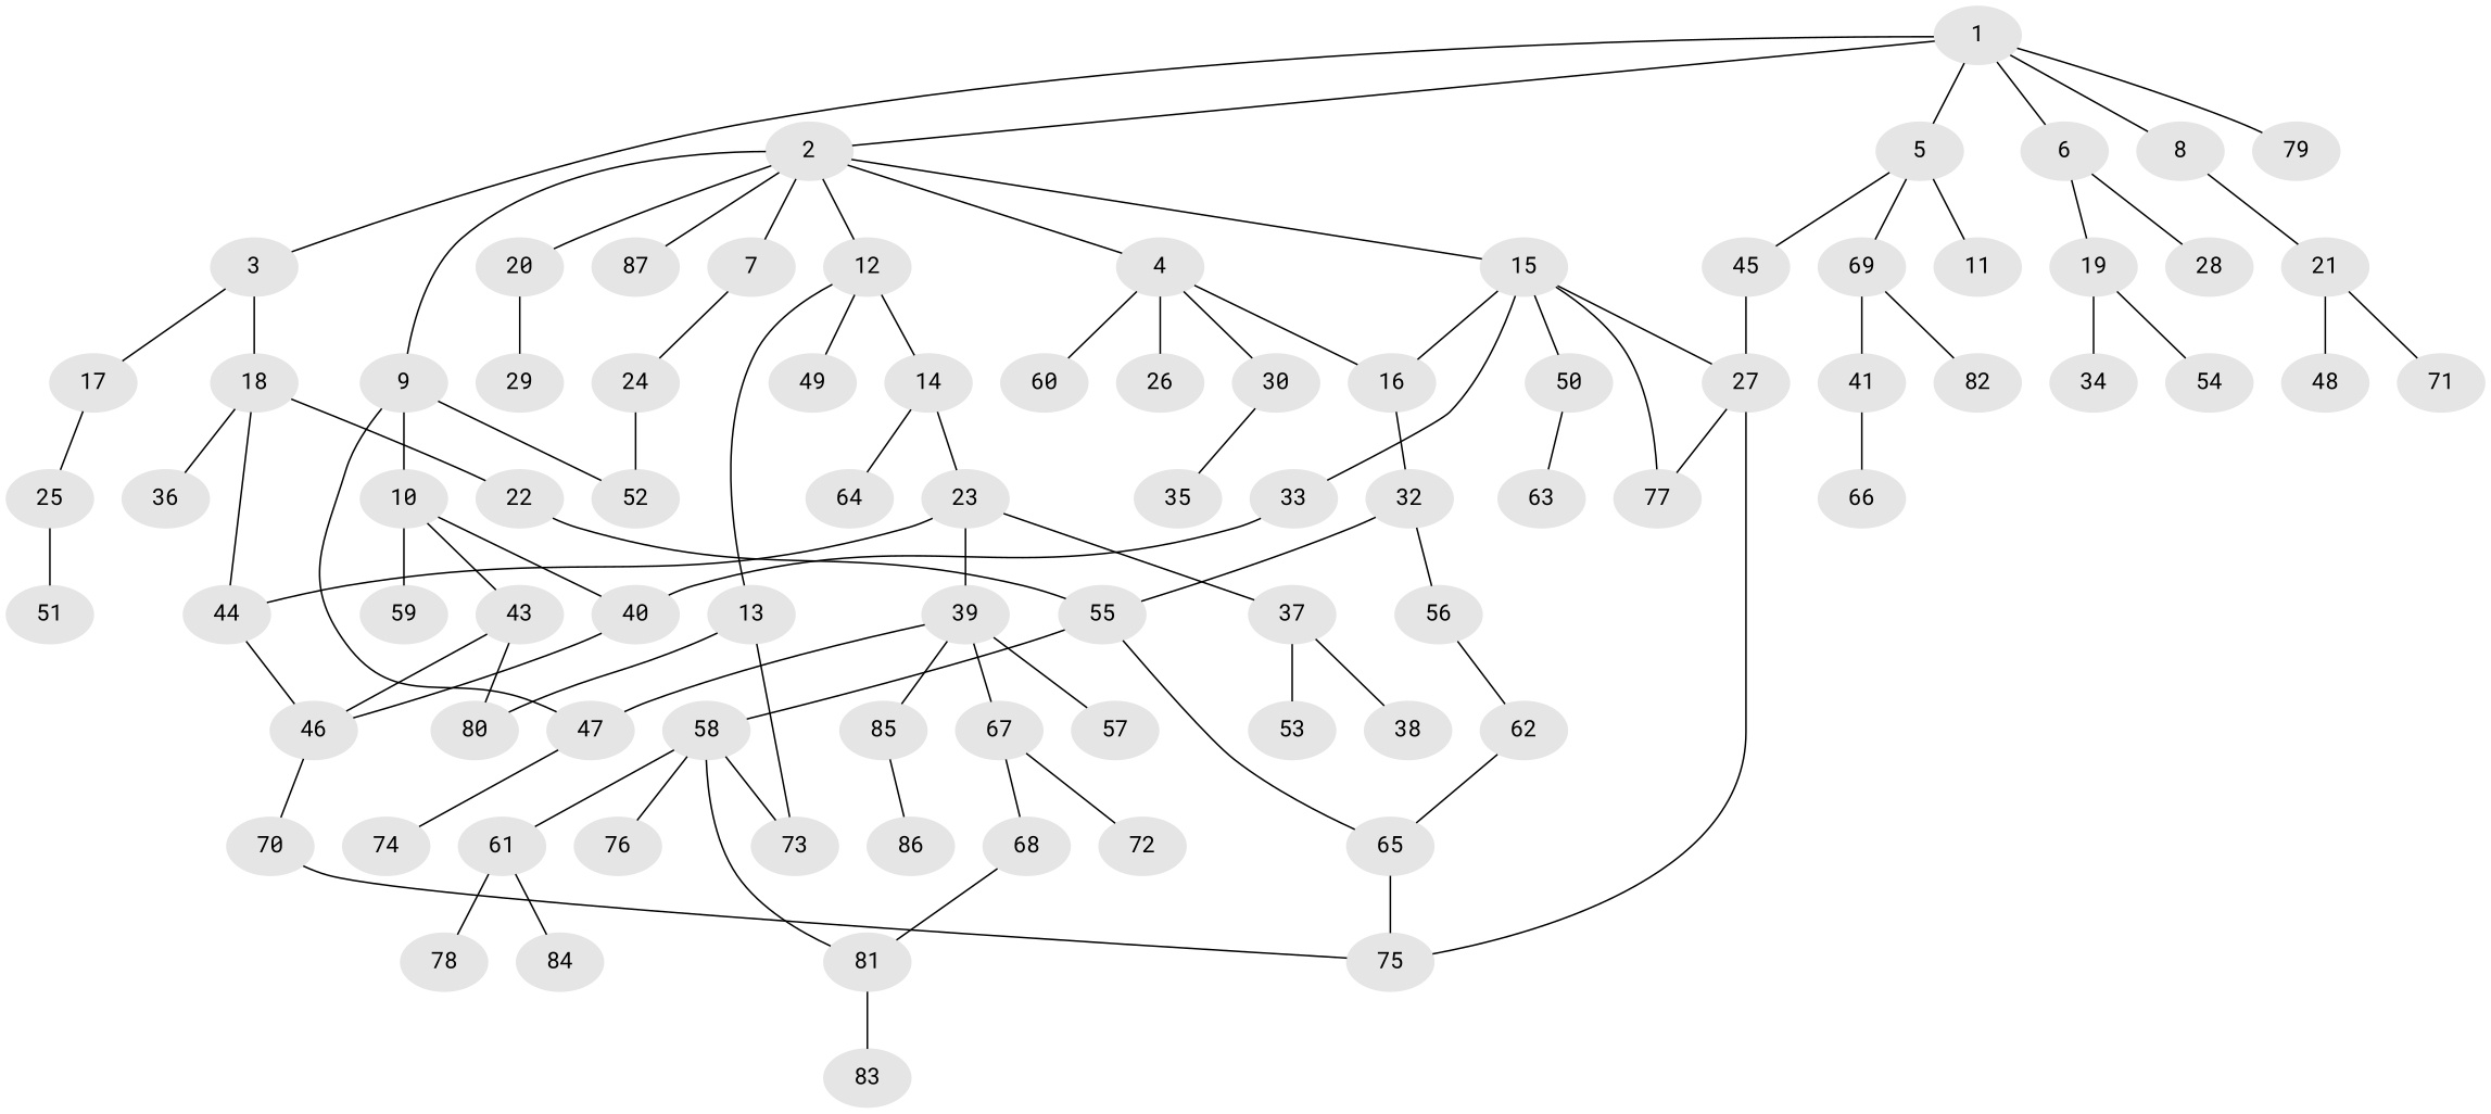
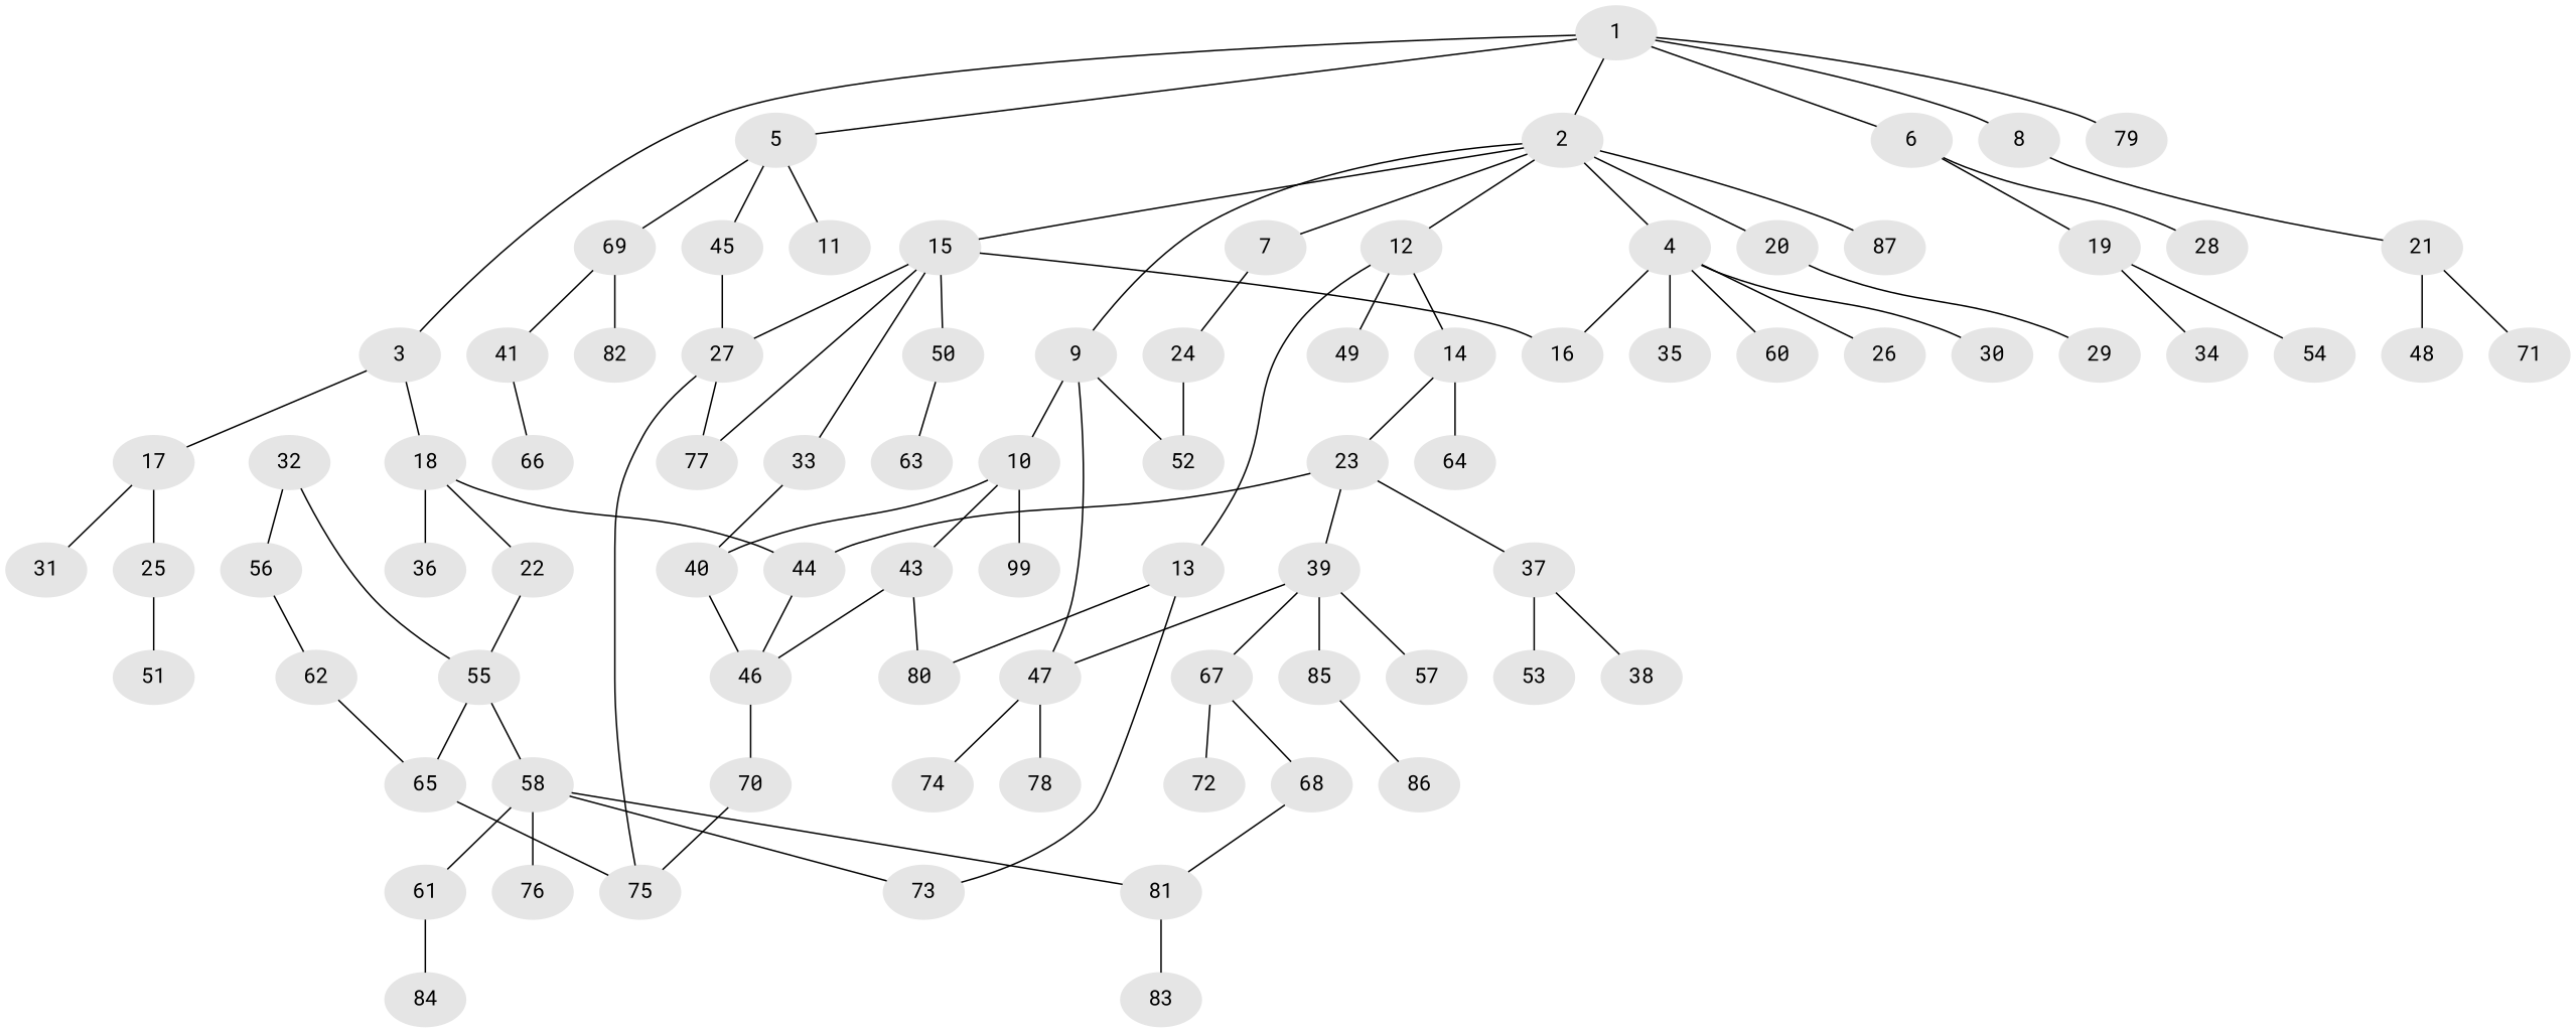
  graph {
    fontname="Roboto Mono"
    node [color=gray90 fontname="Roboto Mono" style=filled]
    edge [fontname="Roboto Mono"]
    1
    2
    3
    5
    6
    8
    79
    4
    7
    9
    12
    15
    20
    87
    17
    18
    11
    45
    69
    19
    28
    21
    16
    26
    30
    35
    60
    24
    10
    47
    52
    13
    14
    49
    27
    33
    50
    77
    29
    25
+   31
    22
    36
    44
    32
    75
    41
    82
    34
    54
    48
    71
    40
    43
-   59
+   59 [label=99]
    74
    78
    46
    80
    66
    73
    23
    64
    37
    39
    63
    55
    56
    51
    58
    65
    38
    53
    57
    67
    85
    62
    68
    72
    86
    70
    61
    76
    81
    84
    83
    1 -- 2
    1 -- 3
    1 -- 5
    1 -- 6
    1 -- 8
    1 -- 79
    2 -- 4
    2 -- 7
    2 -- 9
    2 -- 12
    2 -- 15
    2 -- 20
    2 -- 87
    3 -- 17
    3 -- 18
    5 -- 11
    5 -- 45
    5 -- 69
    6 -- 19
    6 -- 28
    8 -- 21
    4 -- 16
    4 -- 26
    4 -- 30
-   30 -- 35
+   4 -- 35
    4 -- 60
    7 -- 24
    9 -- 10
    9 -- 47
    9 -- 52
    12 -- 13
    12 -- 14
    12 -- 49
    15 -- 16
    15 -- 27
    15 -- 33
    15 -- 50
    15 -- 77
    20 -- 29
    17 -- 25
+   17 -- 31
    18 -- 22
    18 -- 36
    18 -- 44
    45 -- 27
    69 -- 41
    69 -- 82
    19 -- 34
    19 -- 54
    21 -- 48
    21 -- 71
-   16 -- 32
    24 -- 52
    10 -- 40
    10 -- 43
    10 -- 59
    47 -- 74
-   61 -- 78
+   47 -- 78
    13 -- 80
    13 -- 73
    14 -- 23
    14 -- 64
    27 -- 77
    27 -- 75
    33 -- 40
    50 -- 63
    25 -- 51
    22 -- 55
    44 -- 46
    32 -- 55
    32 -- 56
    41 -- 66
    40 -- 46
    43 -- 46
    43 -- 80
    46 -- 70
    23 -- 44
    23 -- 37
    23 -- 39
    37 -- 38
    37 -- 53
    39 -- 47
    39 -- 57
    39 -- 67
    39 -- 85
    55 -- 58
    55 -- 65
    56 -- 62
    58 -- 73
    58 -- 61
    58 -- 76
    58 -- 81
    65 -- 75
    67 -- 68
    67 -- 72
    85 -- 86
    62 -- 65
    68 -- 81
    70 -- 75
    61 -- 84
    81 -- 83
  }
